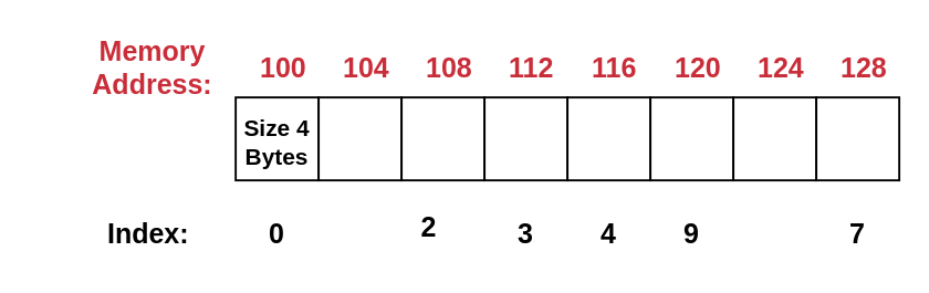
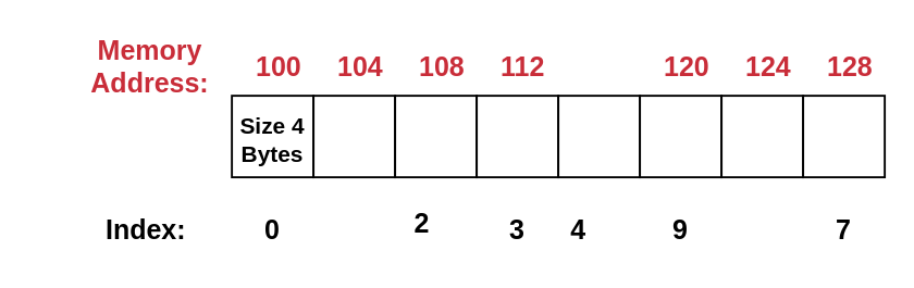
  <mxCell id="0" />
  <mxCell id="1" parent="0" />
  <mxCell id="2" value="" style="html=1;overflow=block;blockSpacing=1;whiteSpace=wrap;fontSize=13;spacing=3.8;strokeOpacity=100;strokeWidth=1.5;" vertex="1" parent="1"><mxGeometry x="170" y="70" width="60" height="60" as="geometry" /></mxCell>
  <mxCell id="3" value="" style="html=1;overflow=block;blockSpacing=1;whiteSpace=wrap;fontSize=13;spacing=3.8;strokeOpacity=100;strokeWidth=1.5;" vertex="1" parent="1"><mxGeometry x="230" y="70" width="60" height="60" as="geometry" /></mxCell>
  <mxCell id="4" value="" style="html=1;overflow=block;blockSpacing=1;whiteSpace=wrap;fontSize=13;spacing=3.8;strokeOpacity=100;strokeWidth=1.5;" vertex="1" parent="1"><mxGeometry x="290" y="70" width="60" height="60" as="geometry" /></mxCell>
  <mxCell id="5" value="" style="html=1;overflow=block;blockSpacing=1;whiteSpace=wrap;fontSize=13;spacing=3.8;strokeOpacity=100;strokeWidth=1.5;" vertex="1" parent="1"><mxGeometry x="350" y="70" width="60" height="60" as="geometry" /></mxCell>
  <mxCell id="6" value="" style="html=1;overflow=block;blockSpacing=1;whiteSpace=wrap;fontSize=13;spacing=3.8;strokeOpacity=100;strokeWidth=1.5;" vertex="1" parent="1"><mxGeometry x="410" y="70" width="60" height="60" as="geometry" /></mxCell>
  <mxCell id="7" value="" style="html=1;overflow=block;blockSpacing=1;whiteSpace=wrap;fontSize=13;spacing=3.8;strokeOpacity=100;strokeWidth=1.5;" vertex="1" parent="1"><mxGeometry x="470" y="70" width="60" height="60" as="geometry" /></mxCell>
  <mxCell id="8" value="" style="html=1;overflow=block;blockSpacing=1;whiteSpace=wrap;fontSize=13;spacing=3.8;strokeOpacity=100;strokeWidth=1.5;" vertex="1" parent="1"><mxGeometry x="530" y="70" width="60" height="60" as="geometry" /></mxCell>
  <mxCell id="9" value="" style="html=1;overflow=block;blockSpacing=1;whiteSpace=wrap;fontSize=13;spacing=3.8;strokeOpacity=100;strokeWidth=1.5;" vertex="1" parent="1"><mxGeometry x="590" y="70" width="60" height="60" as="geometry" /></mxCell>
  <mxCell id="10" value="Index:" style="html=1;overflow=block;blockSpacing=1;whiteSpace=wrap;fontSize=20;fontColor=default;fontStyle=1;spacing=3.8;strokeOpacity=0;fillOpacity=0;fillColor=#ffffff;strokeWidth=1.5;" vertex="1" parent="1"><mxGeometry x="59" y="145" width="96" height="45" as="geometry" /></mxCell>
  <mxCell id="11" value="0" style="html=1;overflow=block;blockSpacing=1;whiteSpace=wrap;fontSize=20;fontColor=default;fontStyle=1;spacing=3.8;strokeOpacity=0;fillOpacity=0;fillColor=#ffffff;strokeWidth=1.5;" vertex="1" parent="1"><mxGeometry x="185" y="145" width="30" height="45" as="geometry" /></mxCell>
  <mxCell id="12" value="2" style="html=1;overflow=block;blockSpacing=1;whiteSpace=wrap;fontSize=20;fontColor=default;fontStyle=1;spacing=3.8;strokeOpacity=0;fillOpacity=0;fillColor=#ffffff;strokeWidth=1.5;" vertex="1" parent="1"><mxGeometry x="295" y="140" width="30" height="45" as="geometry" /></mxCell>
  <mxCell id="13" value="3" style="html=1;overflow=block;blockSpacing=1;whiteSpace=wrap;fontSize=20;fontColor=default;fontStyle=1;spacing=3.8;strokeOpacity=0;fillOpacity=0;fillColor=#ffffff;strokeWidth=1.5;" vertex="1" parent="1"><mxGeometry x="365" y="145" width="30" height="45" as="geometry" /></mxCell>
- <mxCell id="14" value="4" style="html=1;overflow=block;blockSpacing=1;whiteSpace=wrap;fontSize=20;fontColor=default;fontStyle=1;spacing=3.8;strokeOpacity=0;fillOpacity=0;fillColor=#ffffff;strokeWidth=1.5;" vertex="1" parent="1"><mxGeometry x="425" y="145" width="30" height="45" as="geometry" /></mxCell>
+ <mxCell id="14" value="4" style="html=1;overflow=block;blockSpacing=1;whiteSpace=wrap;fontSize=20;fontColor=default;fontStyle=1;spacing=3.8;strokeOpacity=0;fillOpacity=0;fillColor=#ffffff;strokeWidth=1.5;" vertex="1" parent="1"><mxGeometry x="410" y="145" width="30" height="45" as="geometry" /></mxCell>
  <mxCell id="15" value="9" style="html=1;overflow=block;blockSpacing=1;whiteSpace=wrap;fontSize=20;fontColor=default;fontStyle=1;spacing=3.8;strokeOpacity=0;fillOpacity=0;fillColor=#ffffff;strokeWidth=1.5;" vertex="1" parent="1"><mxGeometry x="485" y="145" width="30" height="45" as="geometry" /></mxCell>
  <mxCell id="16" value="7" style="html=1;overflow=block;blockSpacing=1;whiteSpace=wrap;fontSize=20;fontColor=default;fontStyle=1;spacing=3.8;strokeOpacity=0;fillOpacity=0;fillColor=#ffffff;strokeWidth=1.5;" vertex="1" parent="1"><mxGeometry x="605" y="145" width="30" height="45" as="geometry" /></mxCell>
  <mxCell id="17" value="Size 4&#10;Bytes" style="html=1;overflow=block;blockSpacing=1;whiteSpace=wrap;fontSize=16.7;fontColor=default;fontStyle=1;spacing=3.8;strokeOpacity=0;fillOpacity=0;fillColor=#ffffff;strokeWidth=1.5;" vertex="1" parent="1"><mxGeometry x="170" y="75" width="60" height="56" as="geometry" /></mxCell>
  <mxCell id="18" value="Memory&#10;Address:" style="html=1;overflow=block;blockSpacing=1;whiteSpace=wrap;fontSize=20;fontColor=#c92d39;fontStyle=1;spacing=3.8;strokeOpacity=0;fillOpacity=0;fillColor=#ffffff;strokeWidth=1.5;" vertex="1" parent="1"><mxGeometry x="20" y="20" width="180" height="56" as="geometry" /></mxCell>
  <mxCell id="19" value="100" style="html=1;overflow=block;blockSpacing=1;whiteSpace=wrap;fontSize=20;fontColor=#c92d39;fontStyle=1;spacing=3.8;strokeOpacity=0;fillOpacity=0;fillColor=#ffffff;strokeWidth=1.5;" vertex="1" parent="1"><mxGeometry x="185" y="25" width="30" height="45" as="geometry" /></mxCell>
  <mxCell id="20" value="104" style="html=1;overflow=block;blockSpacing=1;whiteSpace=wrap;fontSize=20;fontColor=#c92d39;fontStyle=1;spacing=3.8;strokeOpacity=0;fillOpacity=0;fillColor=#ffffff;strokeWidth=1.5;" vertex="1" parent="1"><mxGeometry x="245" y="25" width="30" height="45" as="geometry" /></mxCell>
  <mxCell id="21" value="108" style="html=1;overflow=block;blockSpacing=1;whiteSpace=wrap;fontSize=20;fontColor=#c92d39;fontStyle=1;spacing=3.8;strokeOpacity=0;fillOpacity=0;fillColor=#ffffff;strokeWidth=1.5;" vertex="1" parent="1"><mxGeometry x="305" y="25" width="30" height="45" as="geometry" /></mxCell>
  <mxCell id="22" value="112" style="html=1;overflow=block;blockSpacing=1;whiteSpace=wrap;fontSize=20;fontColor=#c92d39;fontStyle=1;spacing=3.8;strokeOpacity=0;fillOpacity=0;fillColor=#ffffff;strokeWidth=1.5;" vertex="1" parent="1"><mxGeometry x="365" y="25" width="30" height="45" as="geometry" /></mxCell>
- <mxCell id="23" value="116" style="html=1;overflow=block;blockSpacing=1;whiteSpace=wrap;fontSize=20;fontColor=#c92d39;fontStyle=1;spacing=3.8;strokeOpacity=0;fillOpacity=0;fillColor=#ffffff;strokeWidth=1.5;" vertex="1" parent="1"><mxGeometry x="425" y="25" width="30" height="45" as="geometry" /></mxCell>
  <mxCell id="24" value="120" style="html=1;overflow=block;blockSpacing=1;whiteSpace=wrap;fontSize=20;fontColor=#c92d39;fontStyle=1;spacing=3.8;strokeOpacity=0;fillOpacity=0;fillColor=#ffffff;strokeWidth=1.5;" vertex="1" parent="1"><mxGeometry x="485" y="25" width="30" height="45" as="geometry" /></mxCell>
  <mxCell id="25" value="124" style="html=1;overflow=block;blockSpacing=1;whiteSpace=wrap;fontSize=20;fontColor=#c92d39;fontStyle=1;spacing=3.8;strokeOpacity=0;fillOpacity=0;fillColor=#ffffff;strokeWidth=1.5;" vertex="1" parent="1"><mxGeometry x="545" y="25" width="30" height="45" as="geometry" /></mxCell>
  <mxCell id="26" value="128" style="html=1;overflow=block;blockSpacing=1;whiteSpace=wrap;fontSize=20;fontColor=#c92d39;fontStyle=1;spacing=3.8;strokeOpacity=0;fillOpacity=0;fillColor=#ffffff;strokeWidth=1.5;" vertex="1" parent="1"><mxGeometry x="605" y="25" width="30" height="45" as="geometry" /></mxCell>
